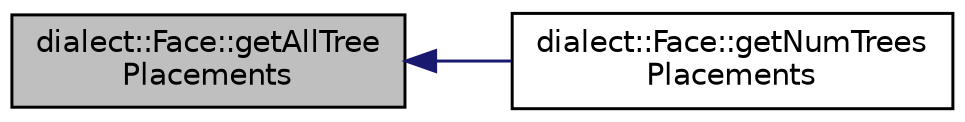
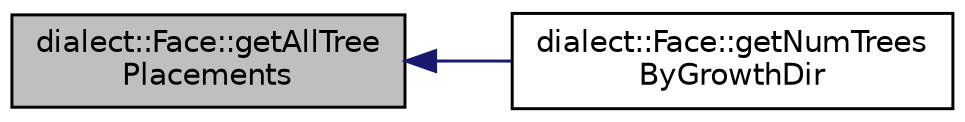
  digraph {
    rankdir=LR
    node [color=black fontname=Helvetica fontsize=10 shape=record style=filled]
    n1 [fillcolor=grey75 fontcolor=black height=0.2 label="dialect::Face::getAllTree\lPlacements" width=0.4]
-   n2 [fillcolor=white height=0.2 label="dialect::Face::getNumTrees\lPlacements" width=0.4]
+   n2 [fillcolor=white height=0.2 label="dialect::Face::getNumTrees\lByGrowthDir" width=0.4]
    n1 -> n2 [color=midnightblue dir=back fontname=Helvetica fontsize=10 labelfontname=Helvetica labelfontsize=10 style=solid]
  }
